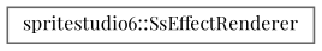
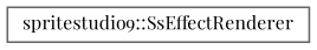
  digraph {
    rankdir=LR
    fontname="Playfair Display"
-   n1 [color=grey40 fillcolor=white fontname="Playfair Display" fontsize=10 height=0.2 label="spritestudio6::SsEffectRenderer" shape=box style=filled width=0.4]
+   n1 [color=grey40 fillcolor=white fontname="Playfair Display" fontsize=10 height=0.2 label="spritestudio9::SsEffectRenderer" shape=box style=filled width=0.4]
  }
